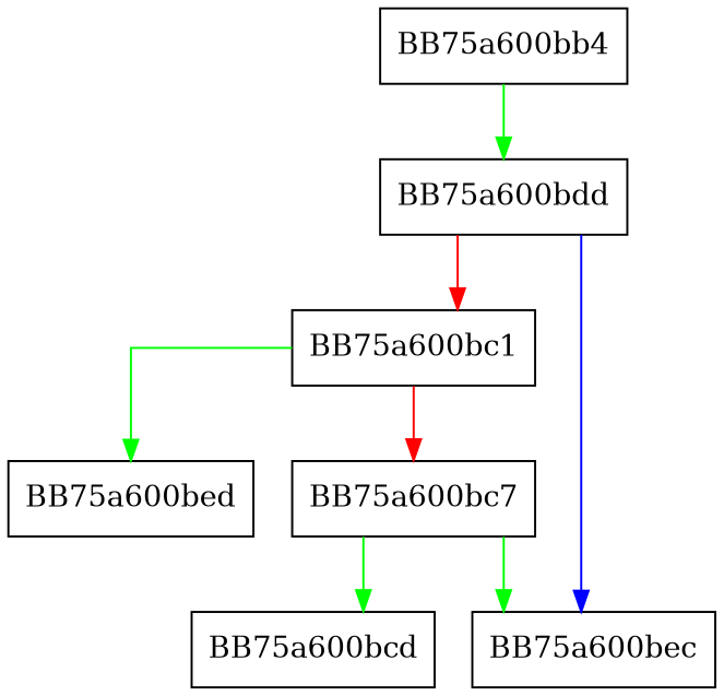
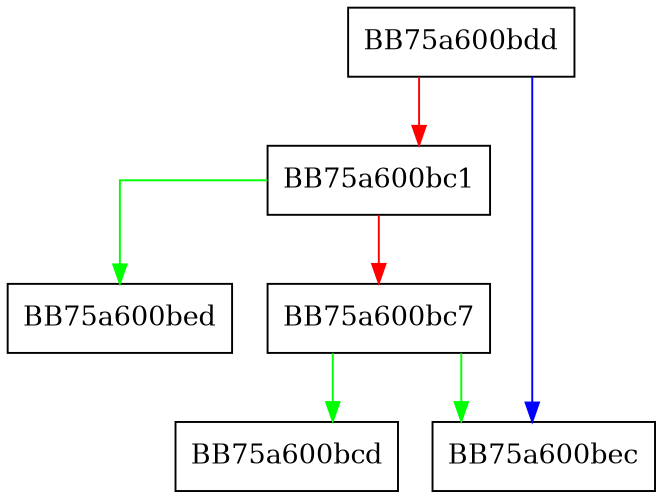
  digraph {
    splines=ortho
    node [shape=box]
    edge [color=green]
-   BB75a600bb4
    BB75a600bdd
    BB75a600bc1
    BB75a600bec
    BB75a600bed
    BB75a600bc7
    BB75a600bcd
-   BB75a600bb4 -> BB75a600bdd
    BB75a600bdd -> BB75a600bc1 [color=red]
    BB75a600bdd -> BB75a600bec [color=blue]
    BB75a600bc1 -> BB75a600bed
    BB75a600bc1 -> BB75a600bc7 [color=red]
    BB75a600bc7 -> BB75a600bec
    BB75a600bc7 -> BB75a600bcd
  }
